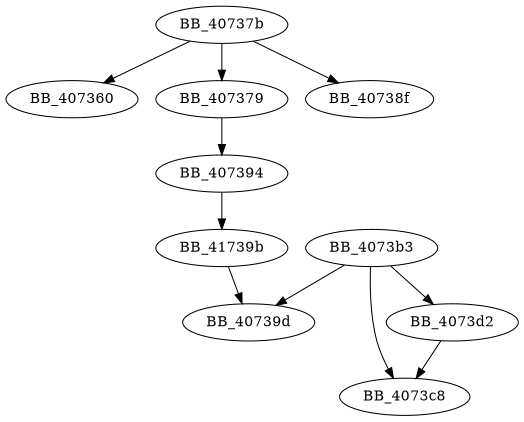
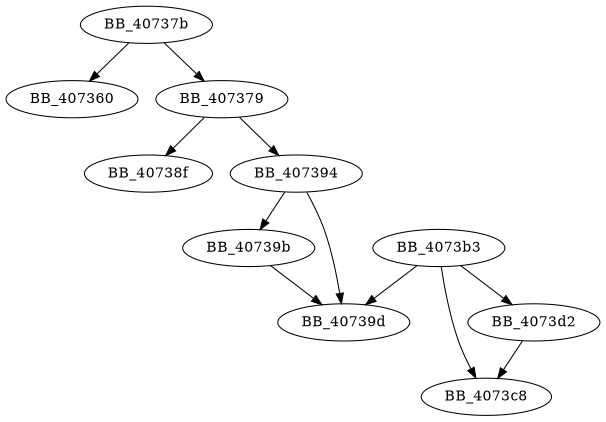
  digraph {
    BB_40737b
    BB_407360
    n3 [label=BB_407379]
    BB_40738f
    BB_407394
-   BB_40739b [label=BB_41739b]
+   BB_40739b
    BB_40739d
    BB_4073b3
    BB_4073c8
    BB_4073d2
    BB_40737b -> BB_407360
    BB_40737b -> n3
-   BB_40737b -> BB_40738f
+   n3 -> BB_40738f
    n3 -> BB_407394
    BB_407394 -> BB_40739b
+   BB_407394 -> BB_40739d
    BB_40739b -> BB_40739d
    BB_4073b3 -> BB_40739d
    BB_4073b3 -> BB_4073c8
    BB_4073b3 -> BB_4073d2
    BB_4073d2 -> BB_4073c8
  }
